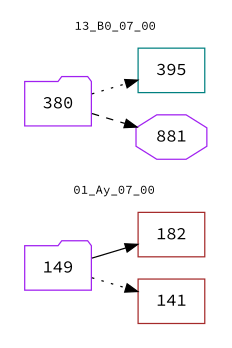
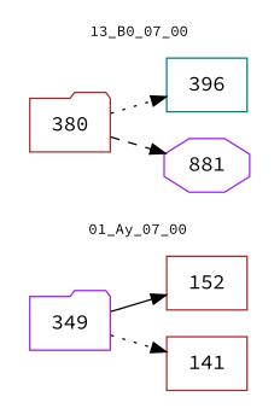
  digraph {
    fontname="Source Code Pro"
    rankdir=LR
    node [color=brown fontname="Source Code Pro" shape=box]
    edge [color=black fontname="Source Code Pro" style=dotted]
-   n1 [color=purple label=149 shape=folder]
+   n1 [color=purple label=349 shape=folder]
    n2 [label=141]
-   n3 [label=182]
-   n4 [color=purple label=380 shape=folder]
+   n3 [label=152]
+   n4 [label=380 shape=folder]
    n5 [color=purple label=881 shape=octagon]
-   n6 [color=teal label=395]
+   n6 [color=teal label=396]
    subgraph cluster_1 {
      color=white
      fontsize=10
      label="01_Ay_07_00"
      n1
      n2
      n3
    }
    subgraph cluster_2 {
      color=white
      fontsize=10
      label="13_B0_07_00"
      n4
      n5
      n6
    }
    n1 -> n2
    n1 -> n3 [style=solid]
    n4 -> n5 [style=dashed]
    n4 -> n6
  }
